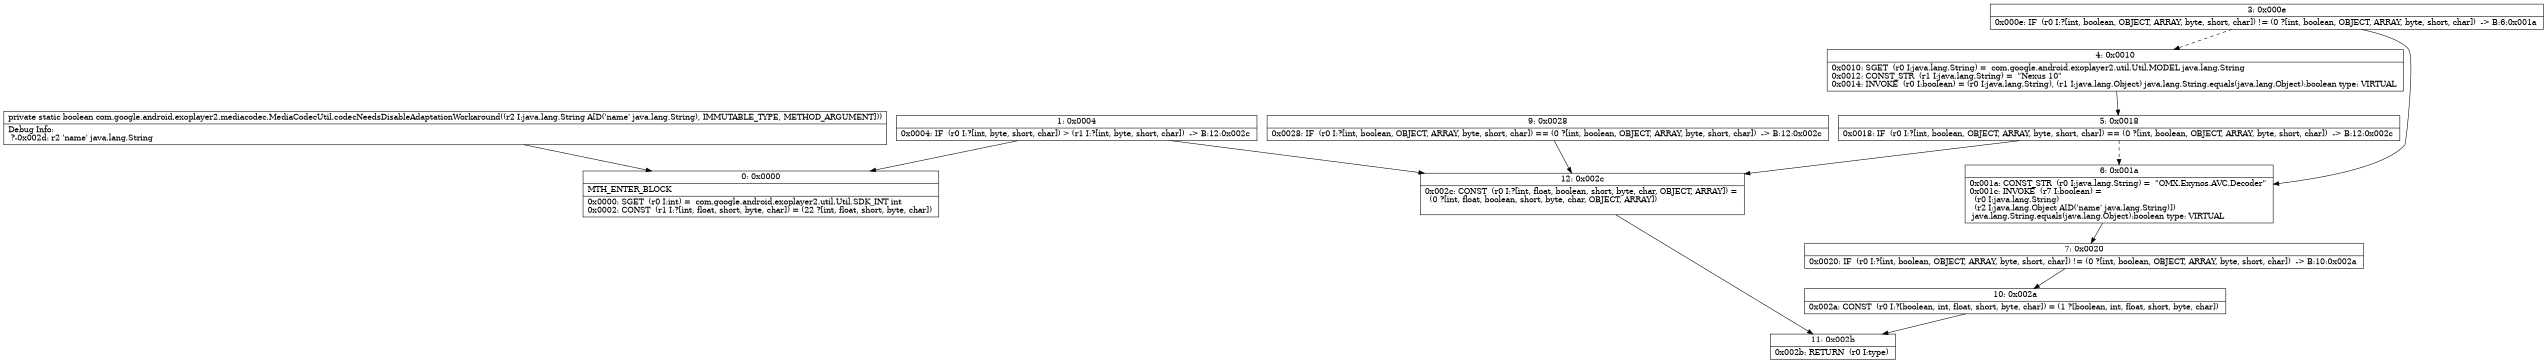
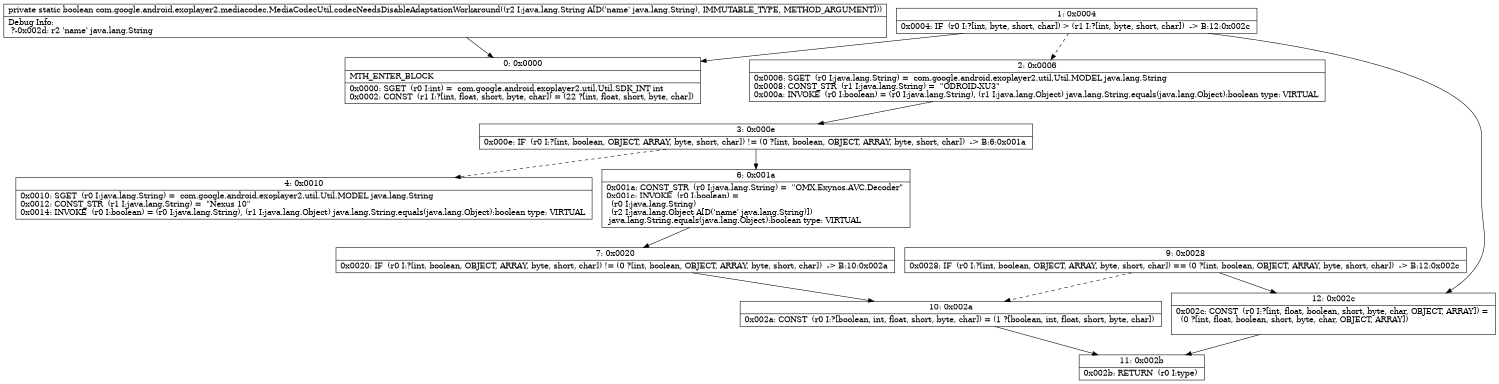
  digraph {
    node [shape=record]
    n1 [label="{0\:\ 0x0000|MTH_ENTER_BLOCK\l|0x0000: SGET  (r0 I:int) =  com.google.android.exoplayer2.util.Util.SDK_INT int \l0x0002: CONST  (r1 I:?[int, float, short, byte, char]) = (22 ?[int, float, short, byte, char]) \l}"]
    n2 [label="{1\:\ 0x0004|0x0004: IF  (r0 I:?[int, byte, short, char]) \> (r1 I:?[int, byte, short, char])  \-\> B:12:0x002c \l}"]
+   n3 [label="{2\:\ 0x0006|0x0006: SGET  (r0 I:java.lang.String) =  com.google.android.exoplayer2.util.Util.MODEL java.lang.String \l0x0008: CONST_STR  (r1 I:java.lang.String) =  \"ODROID\-XU3\" \l0x000a: INVOKE  (r0 I:boolean) = (r0 I:java.lang.String), (r1 I:java.lang.Object) java.lang.String.equals(java.lang.Object):boolean type: VIRTUAL \l}"]
    n4 [label="{12\:\ 0x002c|0x002c: CONST  (r0 I:?[int, float, boolean, short, byte, char, OBJECT, ARRAY]) = \l  (0 ?[int, float, boolean, short, byte, char, OBJECT, ARRAY])\l \l}"]
    n5 [label="{3\:\ 0x000e|0x000e: IF  (r0 I:?[int, boolean, OBJECT, ARRAY, byte, short, char]) != (0 ?[int, boolean, OBJECT, ARRAY, byte, short, char])  \-\> B:6:0x001a \l}"]
    n6 [label="{11\:\ 0x002b|0x002b: RETURN  (r0 I:type) \l}"]
    n7 [label="{4\:\ 0x0010|0x0010: SGET  (r0 I:java.lang.String) =  com.google.android.exoplayer2.util.Util.MODEL java.lang.String \l0x0012: CONST_STR  (r1 I:java.lang.String) =  \"Nexus 10\" \l0x0014: INVOKE  (r0 I:boolean) = (r0 I:java.lang.String), (r1 I:java.lang.Object) java.lang.String.equals(java.lang.Object):boolean type: VIRTUAL \l}"]
-   n8 [label="{6\:\ 0x001a|0x001a: CONST_STR  (r0 I:java.lang.String) =  \"OMX.Exynos.AVC.Decoder\" \l0x001c: INVOKE  (r7 I:boolean) = \l  (r0 I:java.lang.String)\l  (r2 I:java.lang.Object A[D('name' java.lang.String)])\l java.lang.String.equals(java.lang.Object):boolean type: VIRTUAL \l}"]
-   n9 [label="{5\:\ 0x0018|0x0018: IF  (r0 I:?[int, boolean, OBJECT, ARRAY, byte, short, char]) == (0 ?[int, boolean, OBJECT, ARRAY, byte, short, char])  \-\> B:12:0x002c \l}"]
+   n8 [label="{6\:\ 0x001a|0x001a: CONST_STR  (r0 I:java.lang.String) =  \"OMX.Exynos.AVC.Decoder\" \l0x001c: INVOKE  (r0 I:boolean) = \l  (r0 I:java.lang.String)\l  (r2 I:java.lang.Object A[D('name' java.lang.String)])\l java.lang.String.equals(java.lang.Object):boolean type: VIRTUAL \l}"]
    n10 [label="{7\:\ 0x0020|0x0020: IF  (r0 I:?[int, boolean, OBJECT, ARRAY, byte, short, char]) != (0 ?[int, boolean, OBJECT, ARRAY, byte, short, char])  \-\> B:10:0x002a \l}"]
    n11 [label="{10\:\ 0x002a|0x002a: CONST  (r0 I:?[boolean, int, float, short, byte, char]) = (1 ?[boolean, int, float, short, byte, char]) \l}"]
    n12 [label="{9\:\ 0x0028|0x0028: IF  (r0 I:?[int, boolean, OBJECT, ARRAY, byte, short, char]) == (0 ?[int, boolean, OBJECT, ARRAY, byte, short, char])  \-\> B:12:0x002c \l}"]
    n13 [label="{private static boolean com.google.android.exoplayer2.mediacodec.MediaCodecUtil.codecNeedsDisableAdaptationWorkaround((r2 I:java.lang.String A[D('name' java.lang.String), IMMUTABLE_TYPE, METHOD_ARGUMENT]))  | Debug Info:\l  ?\-0x002d: r2 'name' java.lang.String\l}"]
    n2 -> n1
+   n2 -> n3 [style=dashed]
    n2 -> n4
+   n3 -> n5
    n4 -> n6
    n5 -> n7 [style=dashed]
    n5 -> n8
-   n7 -> n9
    n8 -> n10
-   n9 -> n4
-   n9 -> n8 [style=dashed]
    n10 -> n11
    n11 -> n6
    n12 -> n4
+   n12 -> n11 [style=dashed]
    n13 -> n1
  }
